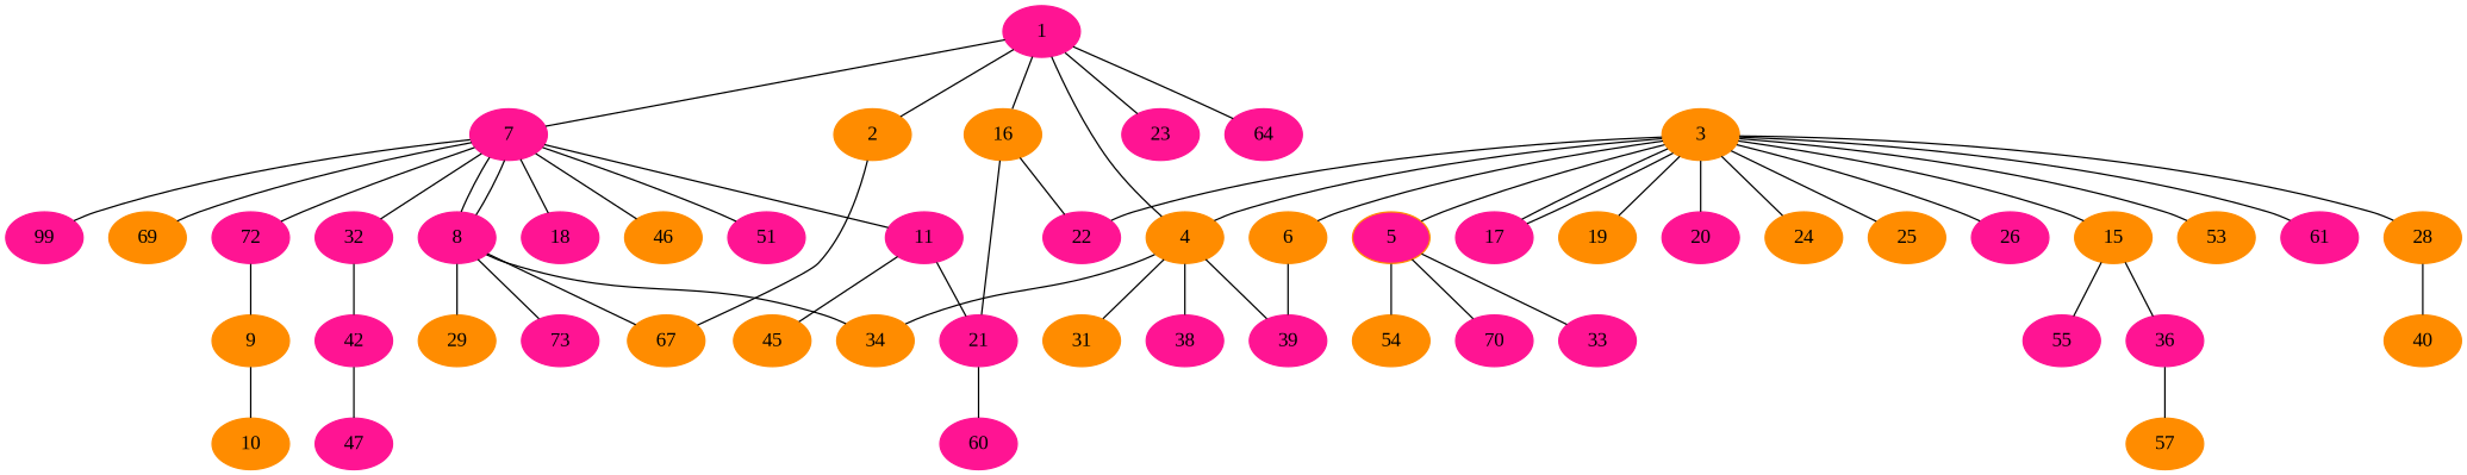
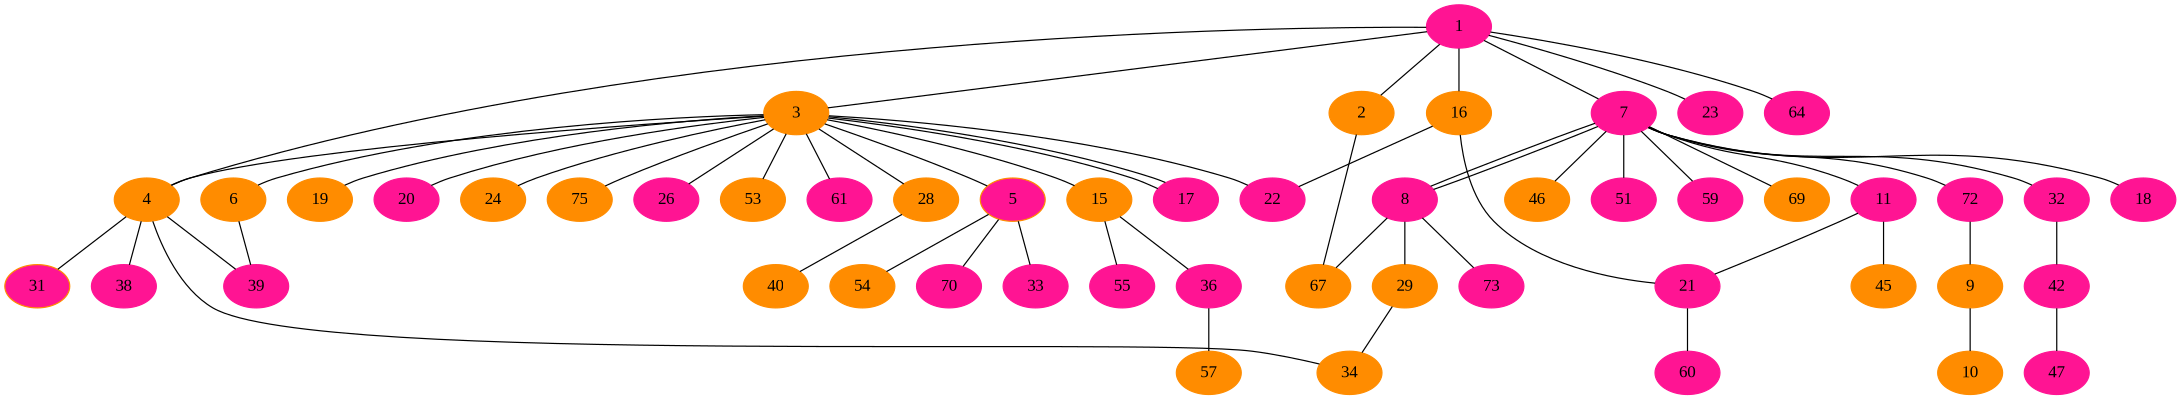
  graph {
    fontname="Liberation Serif"
    node [color=deeppink fontname="Liberation Serif" style=filled]
    edge [fontname="Liberation Serif"]
    2 [color=darkorange]
    1
    3 [color=darkorange super="+43+13"]
    4 [color=darkorange super="+12"]
    7
    16 [color=darkorange]
    23
    64
    67 [color=darkorange super="+76"]
    5 [color=darkorange fillcolor=deeppink]
    6 [color=darkorange]
    15 [color=darkorange]
    17
    19 [color=darkorange super="+75+48"]
    20
    22
    24 [color=darkorange]
-   25 [color=darkorange]
+   25 [color=darkorange label=75]
    26 [super="+37"]
    28 [color=darkorange]
    53 [color=darkorange]
    61
-   31 [color=darkorange]
+   31 [color=darkorange fillcolor=deeppink]
    34 [color=darkorange]
    38
    39
    8 [super="+44+66"]
    11
    18
    32
    46 [color=darkorange]
    51 [super="+68"]
-   59 [label=99]
+   59
    69 [color=darkorange]
    72
    21
    10 [color=darkorange]
    33
    54 [color=darkorange super="+63"]
    70
    36
    55
    40 [color=darkorange]
    29 [color=darkorange]
    73
    45 [color=darkorange super="+50+58"]
    42
    9 [color=darkorange super="+14"]
    60
    57 [color=darkorange]
    47
    2 -- 67
    1 -- 2
+   1 -- 3
    1 -- 4
    1 -- 7
    1 -- 16
    1 -- 23
    1 -- 64
    3 -- 4
    3 -- 5
    3 -- 6
    3 -- 15
    3 -- 17
    3 -- 17
    3 -- 19
    3 -- 20
    3 -- 22
    3 -- 24
    3 -- 25
    3 -- 26
    3 -- 28
    3 -- 53
    3 -- 61
    4 -- 31
    4 -- 34
    4 -- 38
    4 -- 39
    7 -- 8
    7 -- 8
    7 -- 11
    7 -- 18
    7 -- 32
    7 -- 46
    7 -- 51 [weight=2]
    7 -- 59
    7 -- 69
    7 -- 72
    16 -- 22
    16 -- 21
    5 -- 33
    5 -- 54
    5 -- 70
    6 -- 39
    15 -- 36
    15 -- 55
    28 -- 40
    8 -- 67
-   8 -- 34
+   29 -- 34
    8 -- 29
    8 -- 73
    11 -- 21
    11 -- 45
    32 -- 42
    72 -- 9
    21 -- 60
    36 -- 57
    42 -- 47
    9 -- 10
  }
